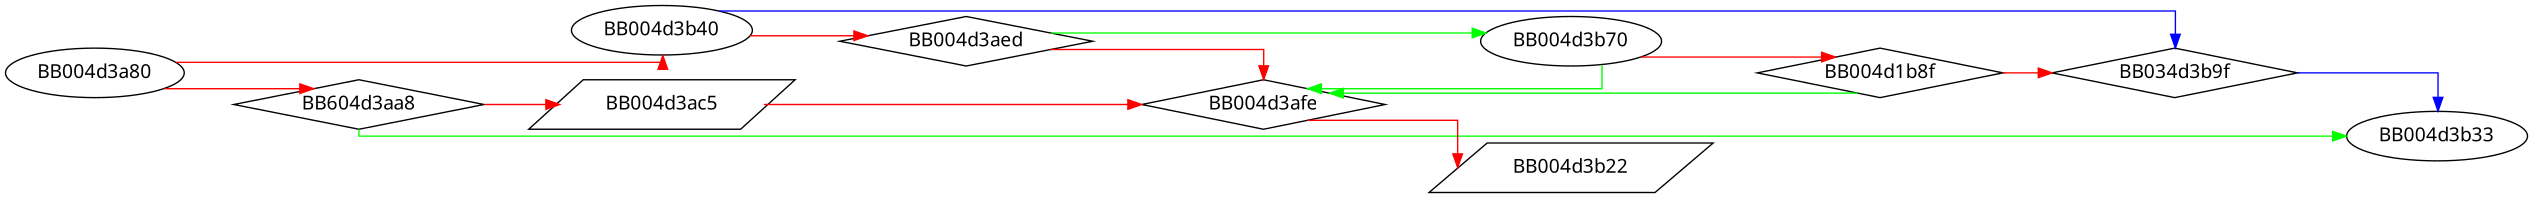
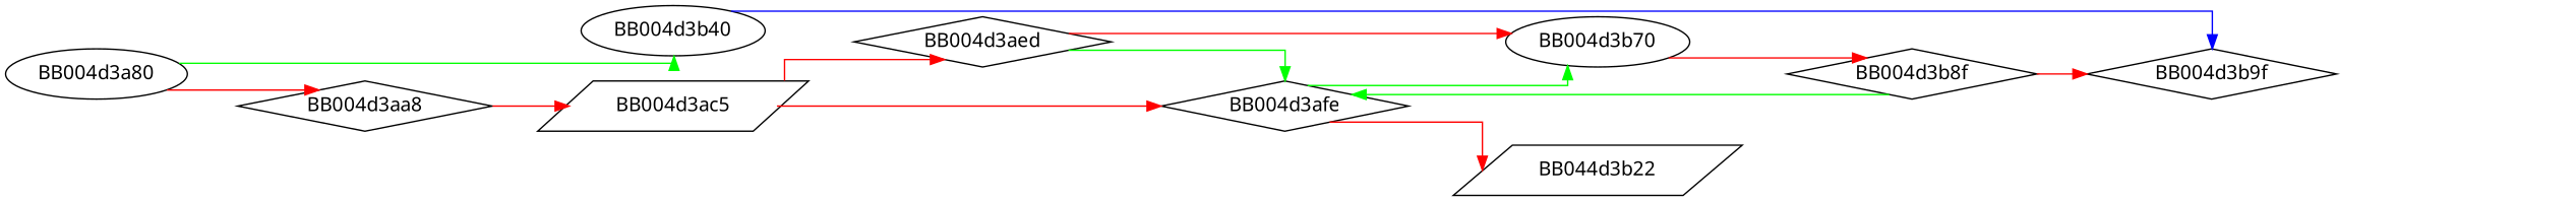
  digraph {
    fontname="Noto Sans"
    rankdir=LR
    splines=ortho
    node [fontname="Noto Sans" shape=diamond]
    edge [color=red fontname="Noto Sans"]
    BB004d3a80 [shape=ellipse]
    BB004d3b40 [shape=ellipse]
-   BB004d3aa8 [label=BB604d3aa8]
-   BB004d3b9f [label=BB034d3b9f]
-   BB004d3b33 [shape=ellipse]
+   BB004d3aa8
+   BB004d3b9f
    BB004d3ac5 [shape=parallelogram]
-   BB004d3b22 [shape=parallelogram]
+   BB004d3b22 [shape=parallelogram label=BB044d3b22]
    BB004d3afe
    BB004d3aed
    BB004d3b70 [shape=ellipse]
-   BB004d3b8f [label=BB004d1b8f]
-   BB004d3a80 -> BB004d3b40
+   BB004d3b8f
+   BB004d3a80 -> BB004d3b40 [color=green]
    BB004d3a80 -> BB004d3aa8
    BB004d3b40 -> BB004d3b9f [color=blue]
-   BB004d3aa8 -> BB004d3b33 [color=green]
    BB004d3aa8 -> BB004d3ac5
-   BB004d3b9f -> BB004d3b33 [color=blue]
    BB004d3ac5 -> BB004d3afe
-   BB004d3b40 -> BB004d3aed
+   BB004d3ac5 -> BB004d3aed
    BB004d3afe -> BB004d3b22
-   BB004d3aed -> BB004d3afe
-   BB004d3aed -> BB004d3b70 [color=green]
-   BB004d3b70 -> BB004d3afe [color=green]
+   BB004d3aed -> BB004d3afe [color=green]
+   BB004d3aed -> BB004d3b70
+   BB004d3afe -> BB004d3b70 [color=green]
    BB004d3b70 -> BB004d3b8f
    BB004d3b8f -> BB004d3b9f
    BB004d3b8f -> BB004d3afe [color=green]
  }
